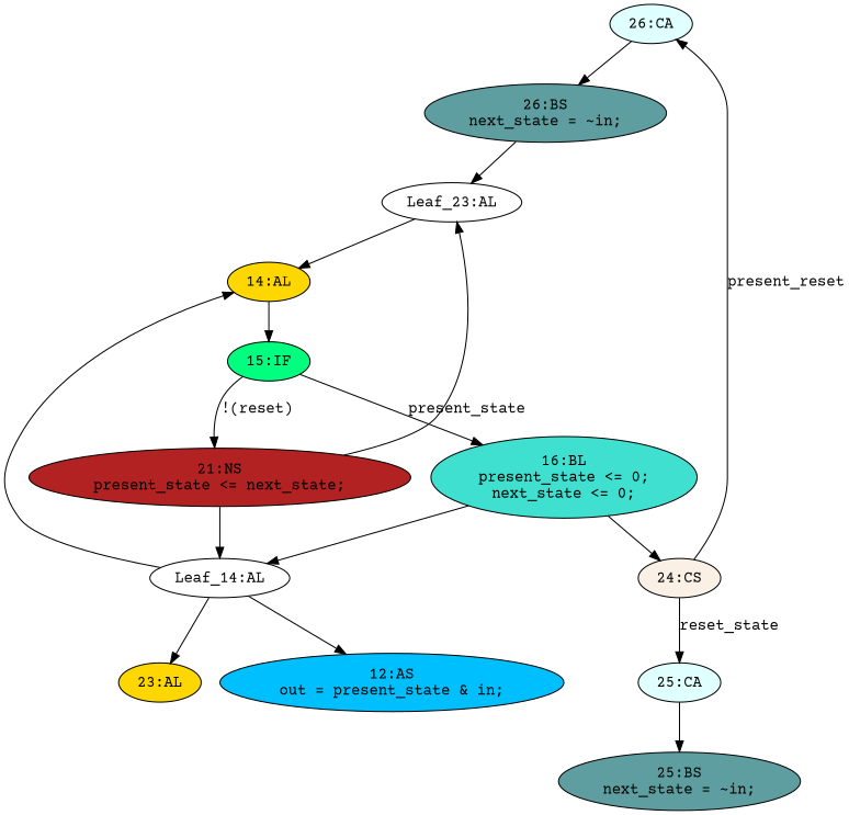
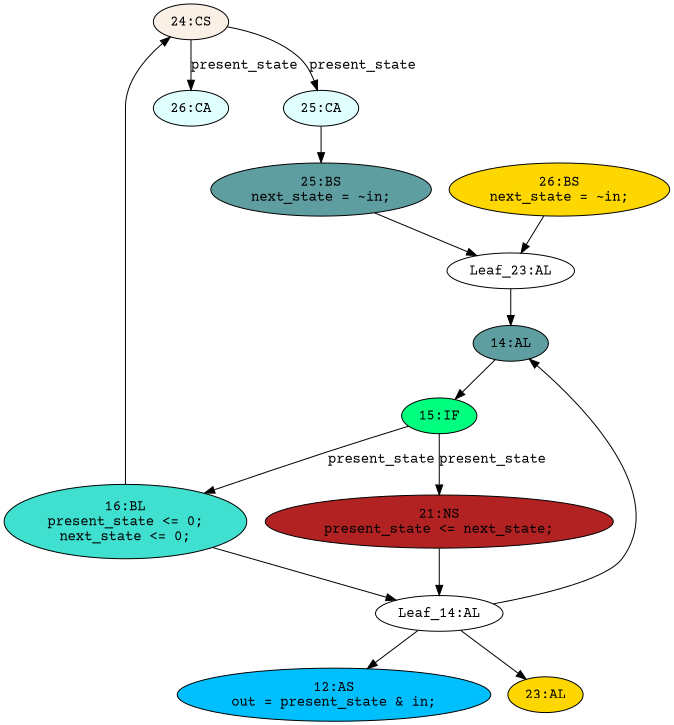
  strict digraph {
    fontname="Courier Prime"
    node [fontname="Courier Prime" statements="[]" style=filled]
    edge [cond="[]" fontname="Courier Prime" lineno=None]
    n1 [ast="<pyverilog.vparser.ast.Case object at 0x7f01bc9207d0>" fillcolor=lightcyan label="26:CA" typ=Case]
-   n2 [ast="<pyverilog.vparser.ast.BlockingSubstitution object at 0x7f01bc920810>" fillcolor=cadetblue label="26:BS\nnext_state = ~in;" statements="[<pyverilog.vparser.ast.BlockingSubstitution object at 0x7f01bc920810>]" typ=BlockingSubstitution]
+   n2 [ast="<pyverilog.vparser.ast.BlockingSubstitution object at 0x7f01bc920810>" fillcolor=gold label="26:BS\nnext_state = ~in;" statements="[<pyverilog.vparser.ast.BlockingSubstitution object at 0x7f01bc920810>]" typ=BlockingSubstitution]
    n3 [def_var="['next_state']" label="Leaf_23:AL" statements="" style=""]
-   n4 [ast="<pyverilog.vparser.ast.Always object at 0x7f01bc8a3890>" clk_sens=True fillcolor=gold label="14:AL" sens="['clk', 'reset']" typ=Always use_var="['reset', 'next_state']"]
+   n4 [ast="<pyverilog.vparser.ast.Always object at 0x7f01bc8a3890>" clk_sens=True fillcolor=cadetblue label="14:AL" sens="['clk', 'reset']" typ=Always use_var="['reset', 'next_state']"]
    n5 [ast="<pyverilog.vparser.ast.IfStatement object at 0x7f01bc8bd6d0>" fillcolor=springgreen label="15:IF" typ=IfStatement]
    n6 [ast="<pyverilog.vparser.ast.Block object at 0x7f01bc84ebd0>" fillcolor=turquoise label="16:BL\npresent_state <= 0;\nnext_state <= 0;" statements="[<pyverilog.vparser.ast.NonblockingSubstitution object at 0x7f01bc84e4d0>, <pyverilog.vparser.ast.NonblockingSubstitution object at 0x7f01bc8b1650>]" typ=Block]
    n7 [ast="<pyverilog.vparser.ast.NonblockingSubstitution object at 0x7f01bc8bdd10>" fillcolor=firebrick label="21:NS\npresent_state <= next_state;" statements="[<pyverilog.vparser.ast.NonblockingSubstitution object at 0x7f01bc8bdd10>]" typ=NonblockingSubstitution]
    n8 [ast="<pyverilog.vparser.ast.BlockingSubstitution object at 0x7f01be13f450>" fillcolor=cadetblue label="25:BS\nnext_state = ~in;" statements="[<pyverilog.vparser.ast.BlockingSubstitution object at 0x7f01be13f450>]" typ=BlockingSubstitution]
    n9 [ast="<pyverilog.vparser.ast.Assign object at 0x7f01bc856bd0>" def_var="['out']" fillcolor=deepskyblue label="12:AS\nout = present_state & in;" typ=Assign use_var="['present_state', 'in']"]
    n10 [ast="<pyverilog.vparser.ast.Case object at 0x7f01bc8a6f50>" fillcolor=lightcyan label="25:CA" typ=Case]
    n11 [def_var="['present_state', 'next_state']" label="Leaf_14:AL" statements="" style=""]
    n12 [ast="<pyverilog.vparser.ast.CaseStatement object at 0x7f01c07c5d10>" fillcolor=linen label="24:CS" typ=CaseStatement]
    n13 [ast="<pyverilog.vparser.ast.Always object at 0x7f01bc8a6450>" clk_sens=False fillcolor=gold label="23:AL" sens="['present_state', 'in']" typ=Always use_var="['present_state', 'in']"]
-   n1 -> n2
    n2 -> n3
    n3 -> n4 [cond="" lineno=""]
    n4 -> n5
    n5 -> n6 [cond="['reset']" label=present_state lineno=15]
-   n5 -> n7 [cond="['reset']" label="!(reset)" lineno=15]
+   n5 -> n7 [cond="['reset']" label=present_state lineno=15]
    n6 -> n11
    n6 -> n12
    n7 -> n11
-   n7 -> n3
+   n8 -> n3
    n10 -> n8
    n11 -> n4 [cond="" lineno=""]
    n11 -> n9 [cond="" lineno=""]
    n11 -> n13 [cond="" lineno=""]
-   n12 -> n1 [cond="['present_state']" label=present_reset lineno=24]
-   n12 -> n10 [cond="['present_state']" label=reset_state lineno=24]
+   n12 -> n1 [cond="['present_state']" label=present_state lineno=24]
+   n12 -> n10 [cond="['present_state']" label=present_state lineno=24]
  }
